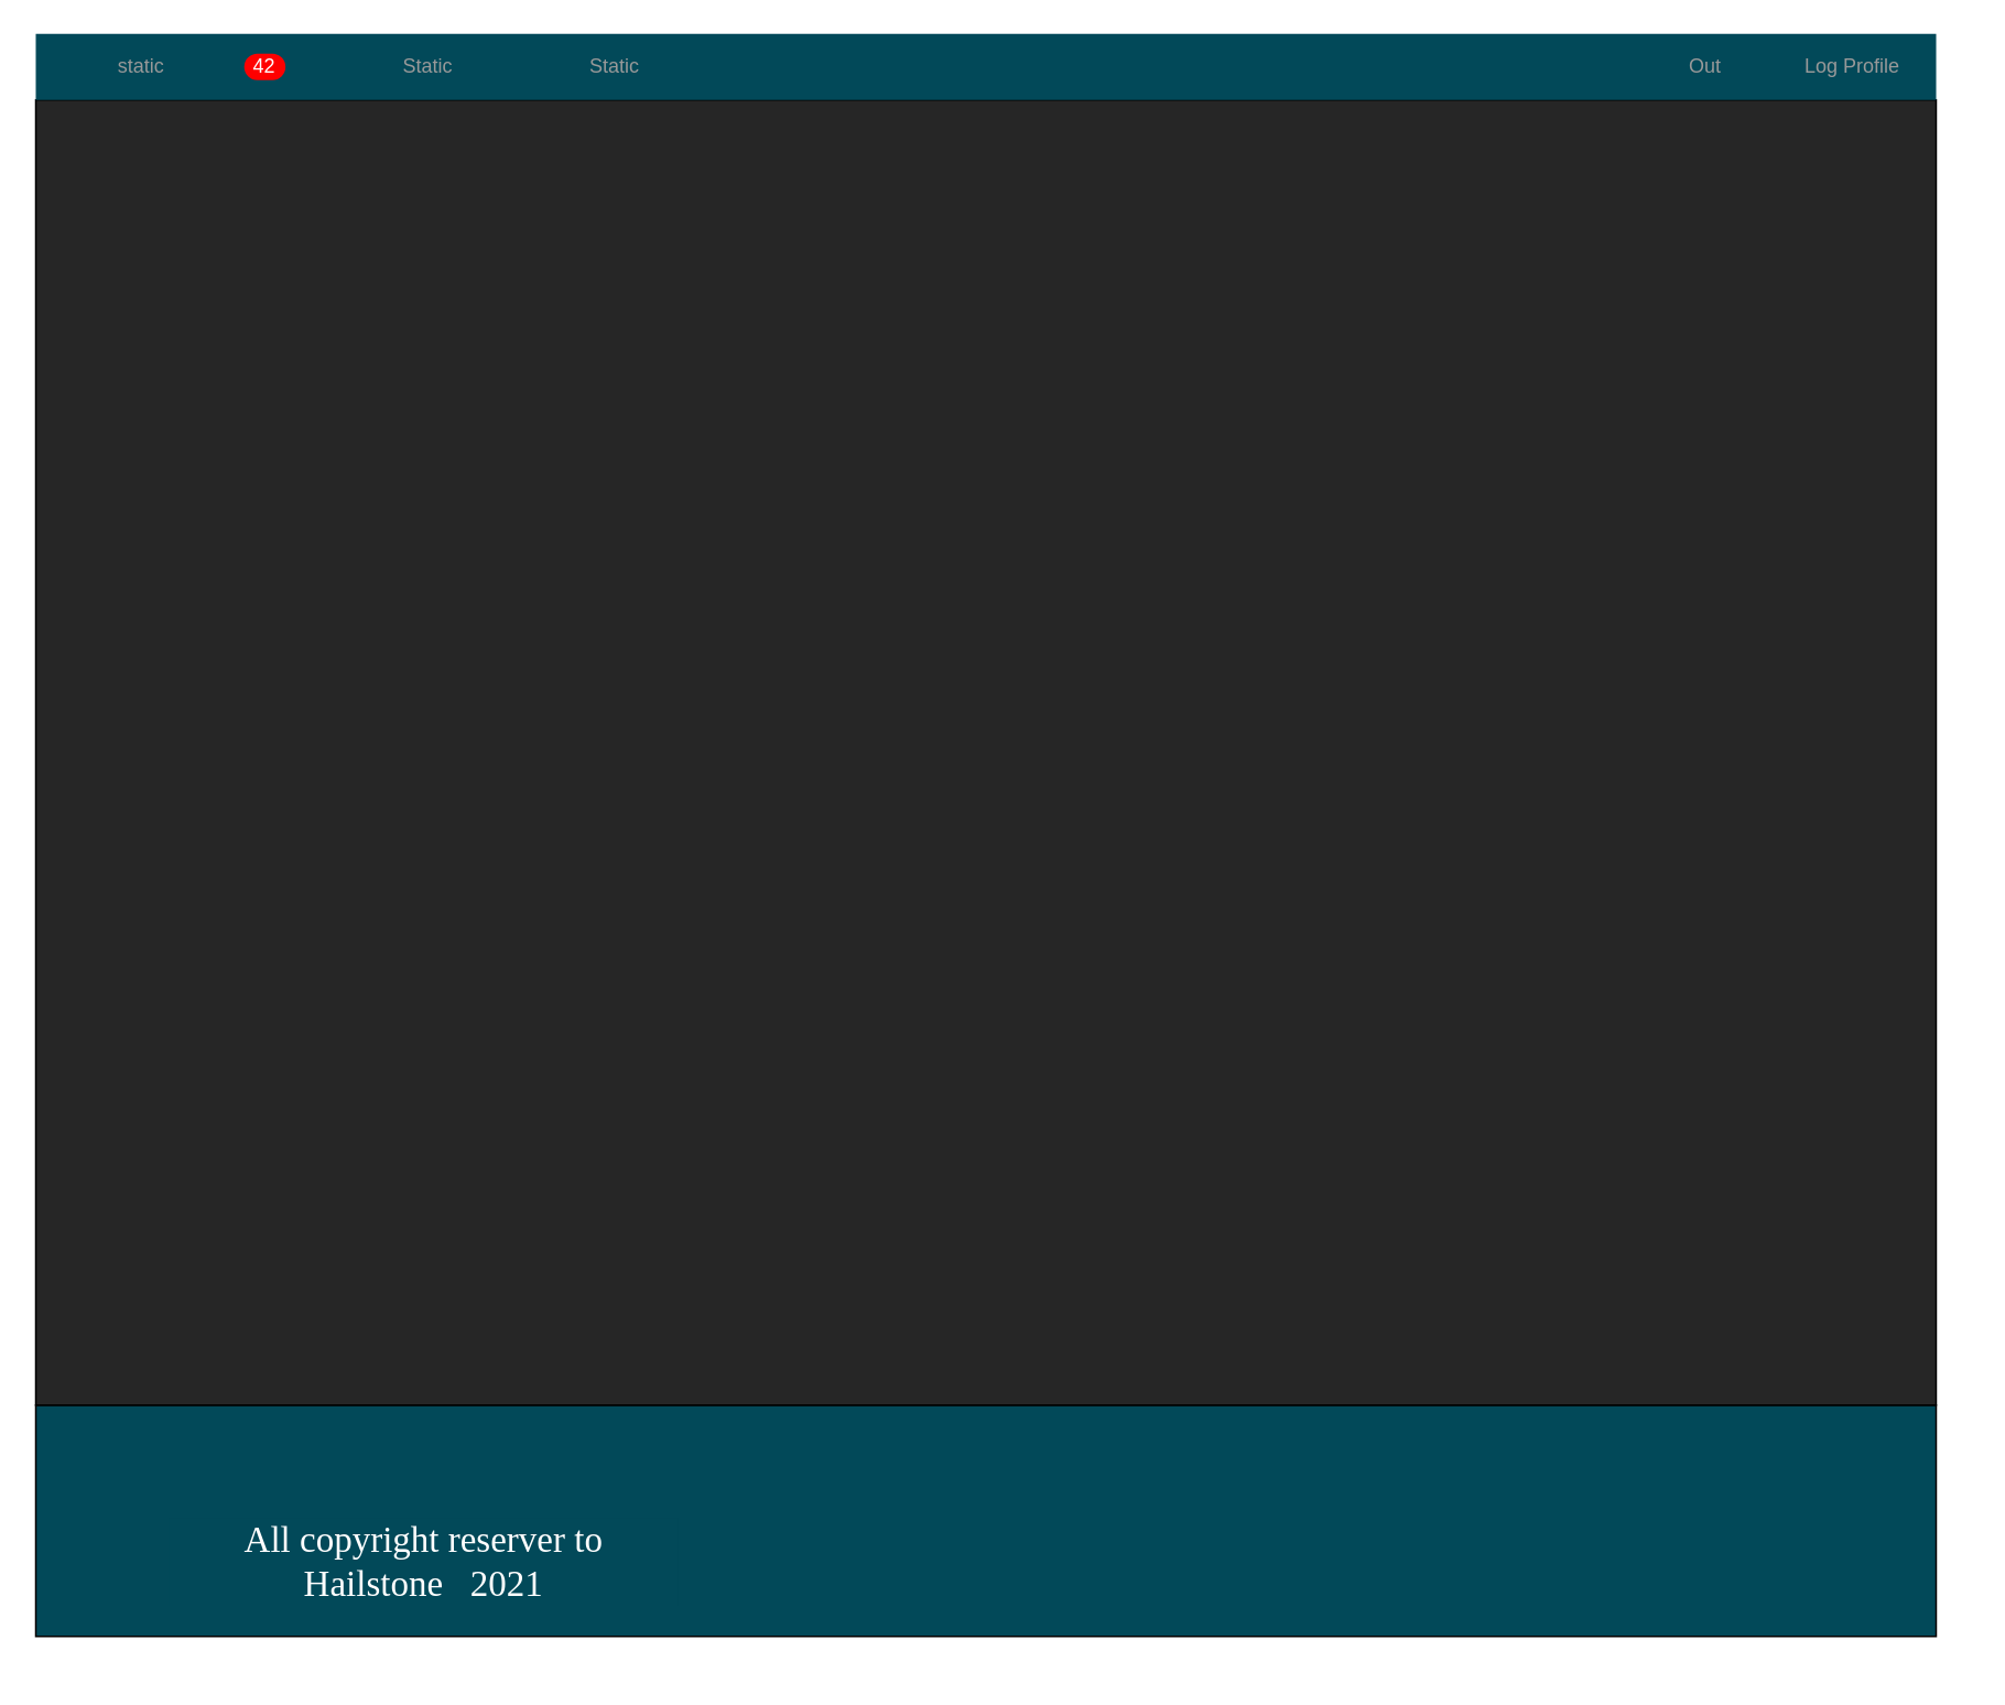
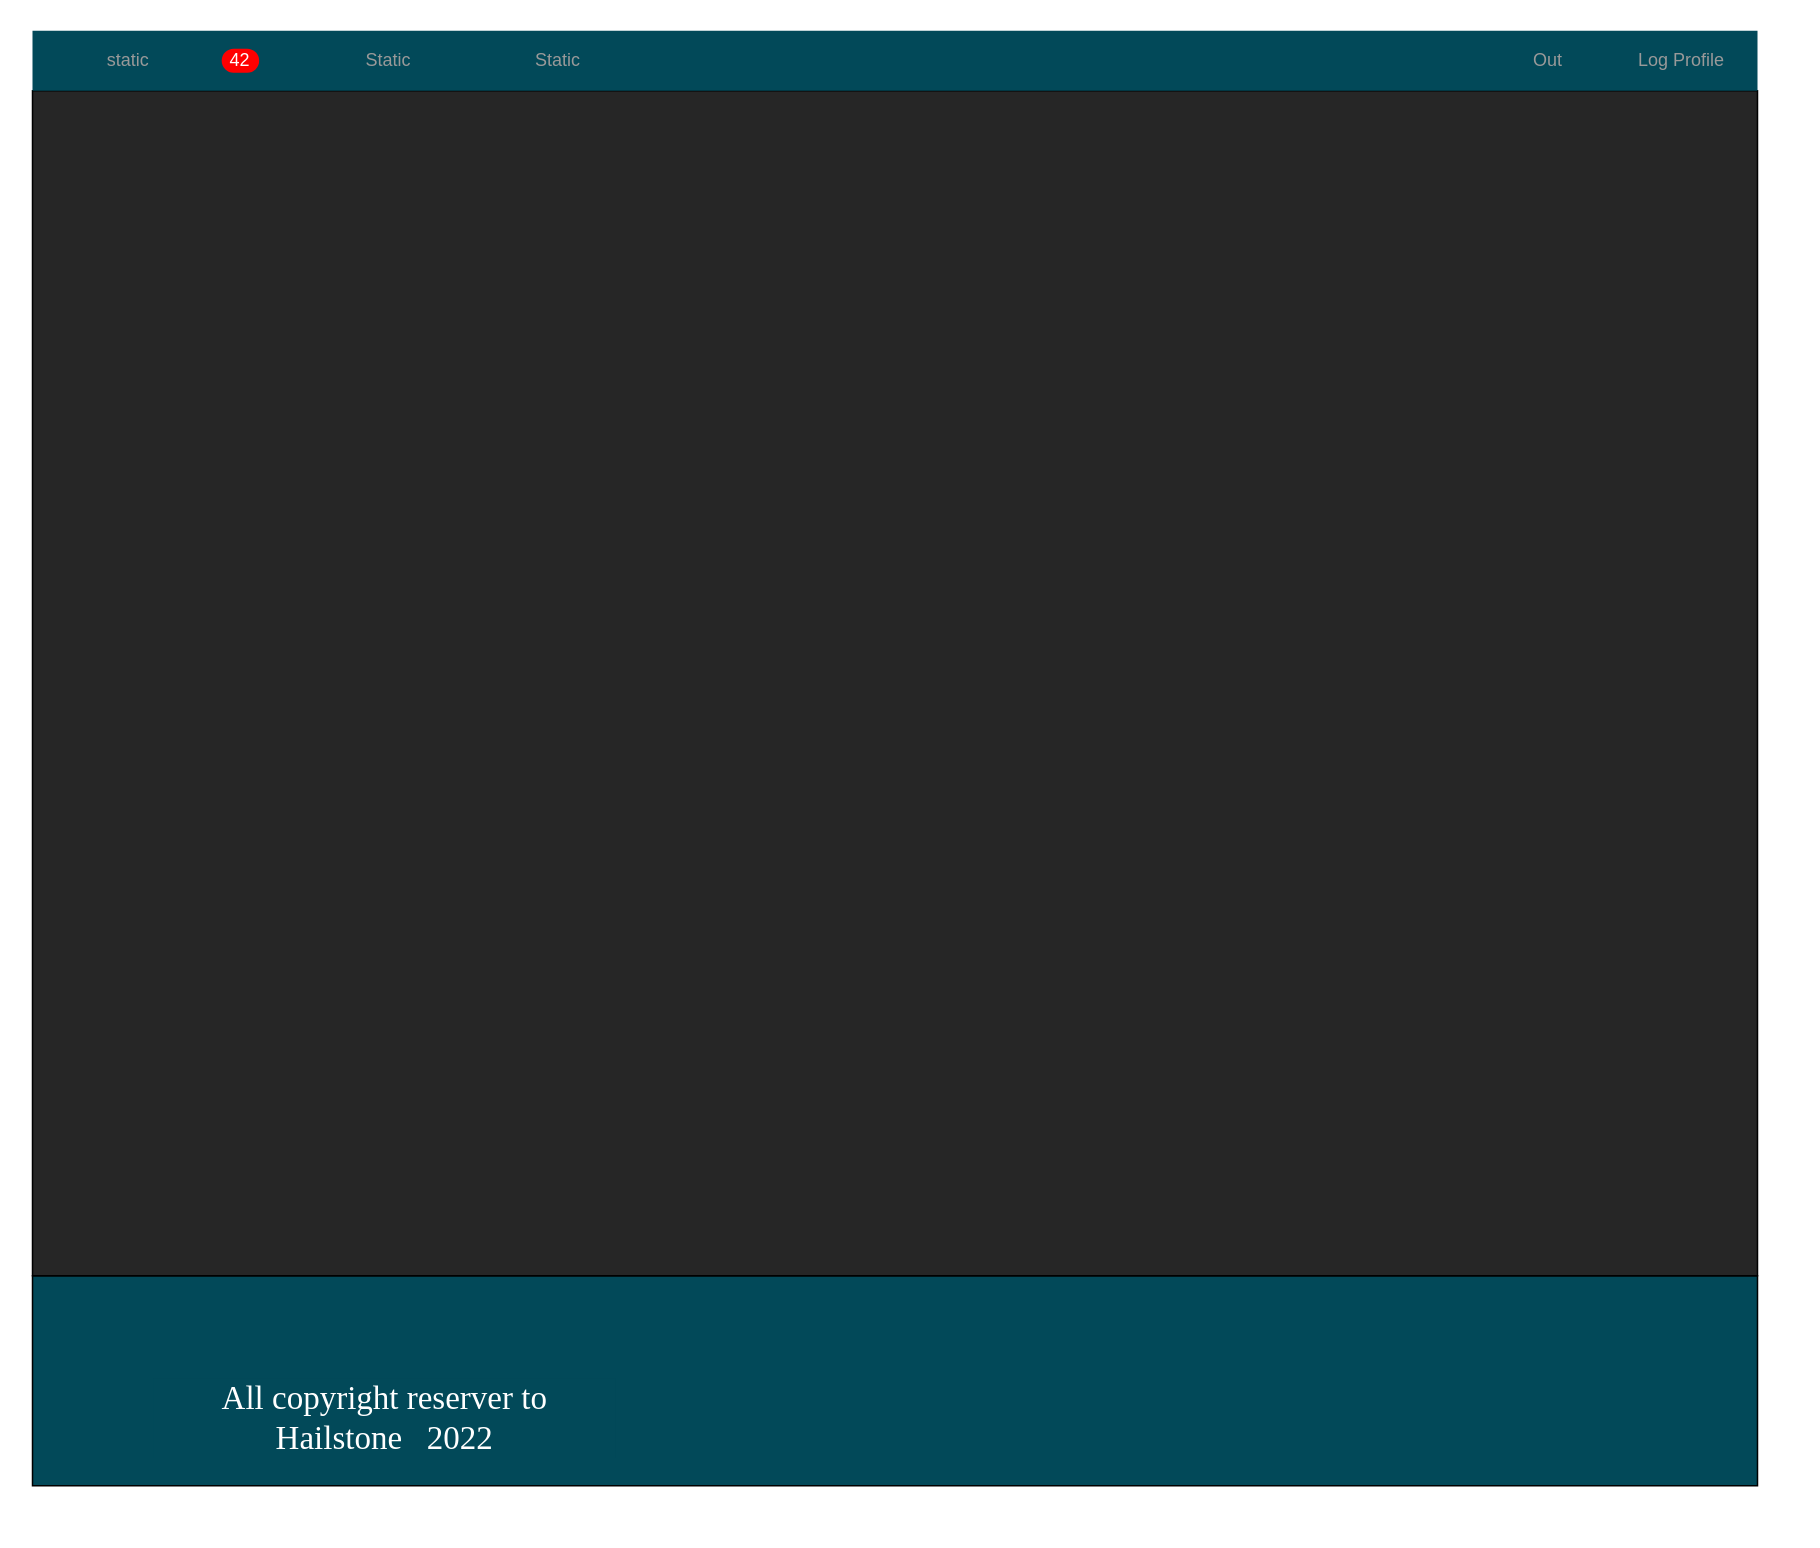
  <mxCell id="0" style=";html=1;" />
  <mxCell id="1" style=";html=1;" parent="0" />
  <mxCell id="2" value="" style="rounded=0;whiteSpace=wrap;html=1;fillColor=#024959;" parent="1" vertex="1"><mxGeometry x="21" y="850" width="1150" height="140" as="geometry" /></mxCell>
- <mxCell id="3" value="All copyright reserver to Hailstone&amp;nbsp; &amp;nbsp;2021" style="text;html=1;strokeColor=none;fillColor=none;align=center;verticalAlign=middle;whiteSpace=wrap;rounded=0;shadow=0;glass=0;labelBackgroundColor=#024959;sketch=0;fontFamily=Verdana;fontSize=22;fontColor=#FFFFFF;" parent="1" vertex="1"><mxGeometry x="101" y="920" width="310" height="50" as="geometry" /></mxCell>
+ <mxCell id="3" value="All copyright reserver to Hailstone&amp;nbsp; &amp;nbsp;2022" style="text;html=1;strokeColor=none;fillColor=none;align=center;verticalAlign=middle;whiteSpace=wrap;rounded=0;shadow=0;glass=0;labelBackgroundColor=#024959;sketch=0;fontFamily=Verdana;fontSize=22;fontColor=#FFFFFF;" parent="1" vertex="1"><mxGeometry x="101" y="920" width="310" height="50" as="geometry" /></mxCell>
  <mxCell id="4" value="" style="rounded=0;whiteSpace=wrap;html=1;shadow=0;glass=0;labelBackgroundColor=#262626;sketch=0;fontFamily=Verdana;fontSize=44;fontColor=#FFFFFF;fillColor=#262626;" parent="1" vertex="1"><mxGeometry x="21" y="60" width="1150" height="790" as="geometry" /></mxCell>
  <mxCell id="5" value="" style="html=1;shadow=0;dashed=0;shape=mxgraph.bootstrap.rect;fillColor=#024959;strokeColor=none;whiteSpace=wrap;rounded=0;fontSize=12;fontColor=#000000;align=center;" parent="1" vertex="1"><mxGeometry x="21" y="20" width="1150" height="40" as="geometry" /></mxCell>
  <mxCell id="6" value="static" style="html=1;shadow=0;dashed=0;fillColor=none;strokeColor=none;shape=mxgraph.bootstrap.rect;fontColor=#999999;spacingRight=30;whiteSpace=wrap;" parent="5" vertex="1"><mxGeometry x="-0.005" width="158.125" height="40" as="geometry" /></mxCell>
  <mxCell id="7" value="42" style="html=1;shadow=0;dashed=0;shape=mxgraph.bootstrap.rrect;rSize=8;fillColor=#ff0000;strokeColor=none;fontColor=#ffffff;whiteSpace=wrap;" parent="6" vertex="1"><mxGeometry x="1" y="0.5" width="25" height="16" relative="1" as="geometry"><mxPoint x="-32" y="-8" as="offset" /></mxGeometry></mxCell>
  <mxCell id="8" value="Static" style="html=1;shadow=0;dashed=0;fillColor=none;strokeColor=none;shape=mxgraph.bootstrap.rect;fontColor=#999999;whiteSpace=wrap;" parent="5" vertex="1"><mxGeometry x="180" width="115" height="40" as="geometry" /></mxCell>
  <mxCell id="9" value="Static" style="html=1;shadow=0;dashed=0;fillColor=none;strokeColor=none;shape=mxgraph.bootstrap.rect;fontColor=#999999;whiteSpace=wrap;" parent="5" vertex="1"><mxGeometry x="300" width="100.625" height="40" as="geometry" /></mxCell>
  <mxCell id="10" value="Out" style="html=1;shadow=0;dashed=0;fillColor=none;strokeColor=none;shape=mxgraph.bootstrap.rect;fontColor=#999999;whiteSpace=wrap;" parent="5" vertex="1"><mxGeometry x="960" width="100.625" height="40" as="geometry" /></mxCell>
  <mxCell id="11" value="Log Profile" style="html=1;shadow=0;dashed=0;fillColor=none;strokeColor=none;shape=mxgraph.bootstrap.rect;fontColor=#999999;whiteSpace=wrap;" parent="5" vertex="1"><mxGeometry x="1049.375" width="100.625" height="40" as="geometry" /></mxCell>
  <mxCell id="12" value="&lt;b id=&quot;docs-internal-guid-cfa57a38-7fff-1076-22ab-f85fdc5d2701&quot; style=&quot;font-weight:normal;&quot;&gt;&lt;span style=&quot;font-size: 20pt; font-family: Arial; color: rgb(0, 0, 0); background-color: transparent; font-weight: 400; font-style: normal; font-variant: normal; text-decoration: none; vertical-align: baseline;&quot;&gt;&lt;span style=&quot;border:none;display:inline-block;overflow:hidden;width:103px;height:103px;&quot;&gt;&lt;img style=&quot;margin-left:0px;margin-top:0px;&quot; height=&quot;103&quot; width=&quot;103&quot; src=&quot;https://lh6.googleusercontent.com/ozx4x1zTU9RjWAcpHvIS1xz51xgacqBFWKMO08EkknHsJT-Py5yE7YXp74Hoyfsh_Spir7Bl0-PnGP9cezLaeUUH3IAiKRZ1H7K1XjNPa5TNxQCYtXUHkcgfYNhOhqtolT2HA-a_Yab46OKFoQ&quot; title=&quot;Hailstone&quot; alt=&quot;Hailstone Logo&quot;&gt;&lt;/span&gt;&lt;/span&gt;&lt;/b&gt;" style="text;whiteSpace=wrap;html=1;fontSize=44;fontFamily=Verdana;fontColor=#FFFFFF;" parent="1" vertex="1"><mxGeometry x="1061" y="870" width="130" height="140" as="geometry" /></mxCell>
  <mxCell id="13" value="" style="shape=image;html=1;verticalAlign=top;verticalLabelPosition=bottom;labelBackgroundColor=#ffffff;imageAspect=0;aspect=fixed;image=https://cdn0.iconfinder.com/data/icons/google-material-design-3-0/48/ic_copyright_48px-128.png;rounded=0;shadow=0;glass=0;sketch=0;fontFamily=Verdana;fontSize=22;fontColor=#FFFFFF;strokeColor=default;fillColor=#3ca6a6;" parent="1" vertex="1"><mxGeometry x="271" y="950" width="10" height="10" as="geometry" /></mxCell>
